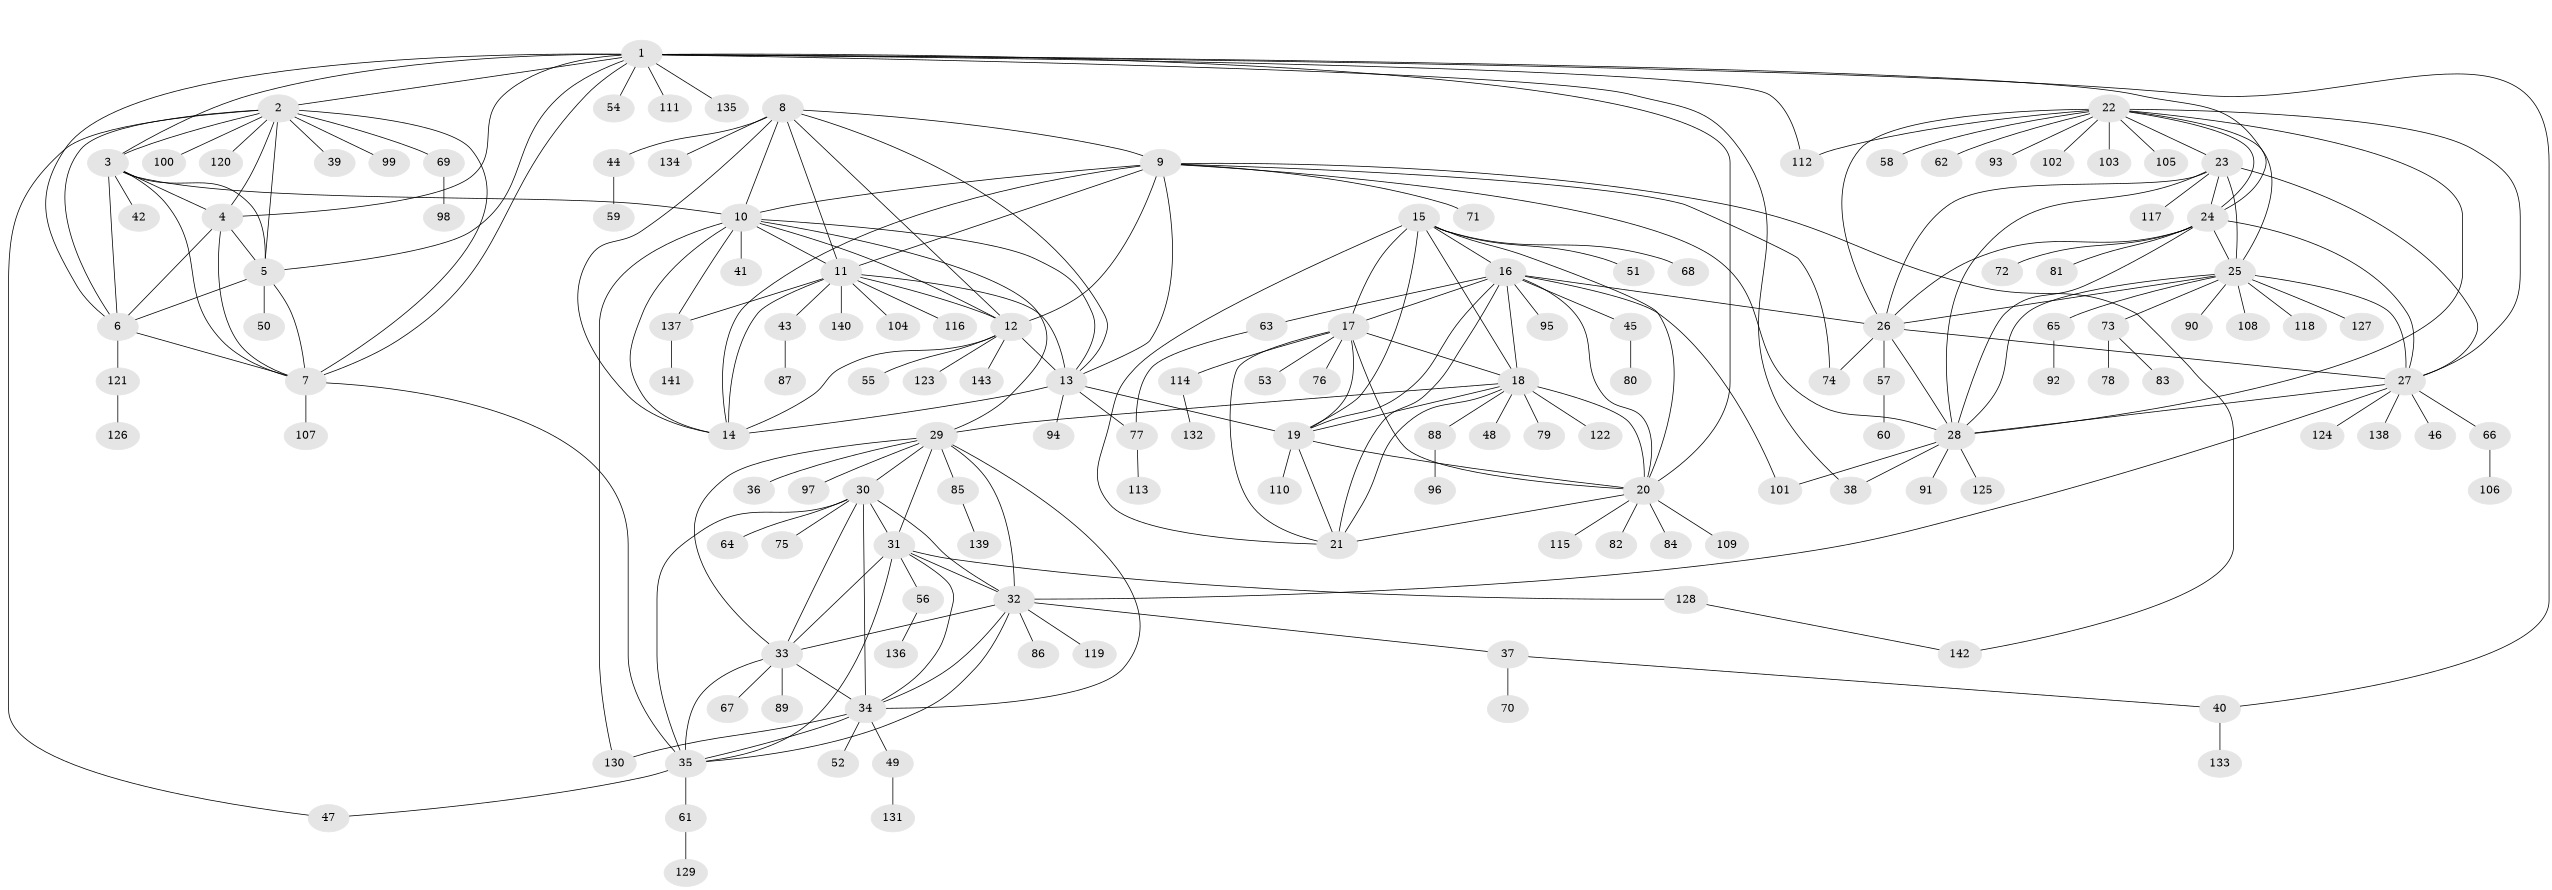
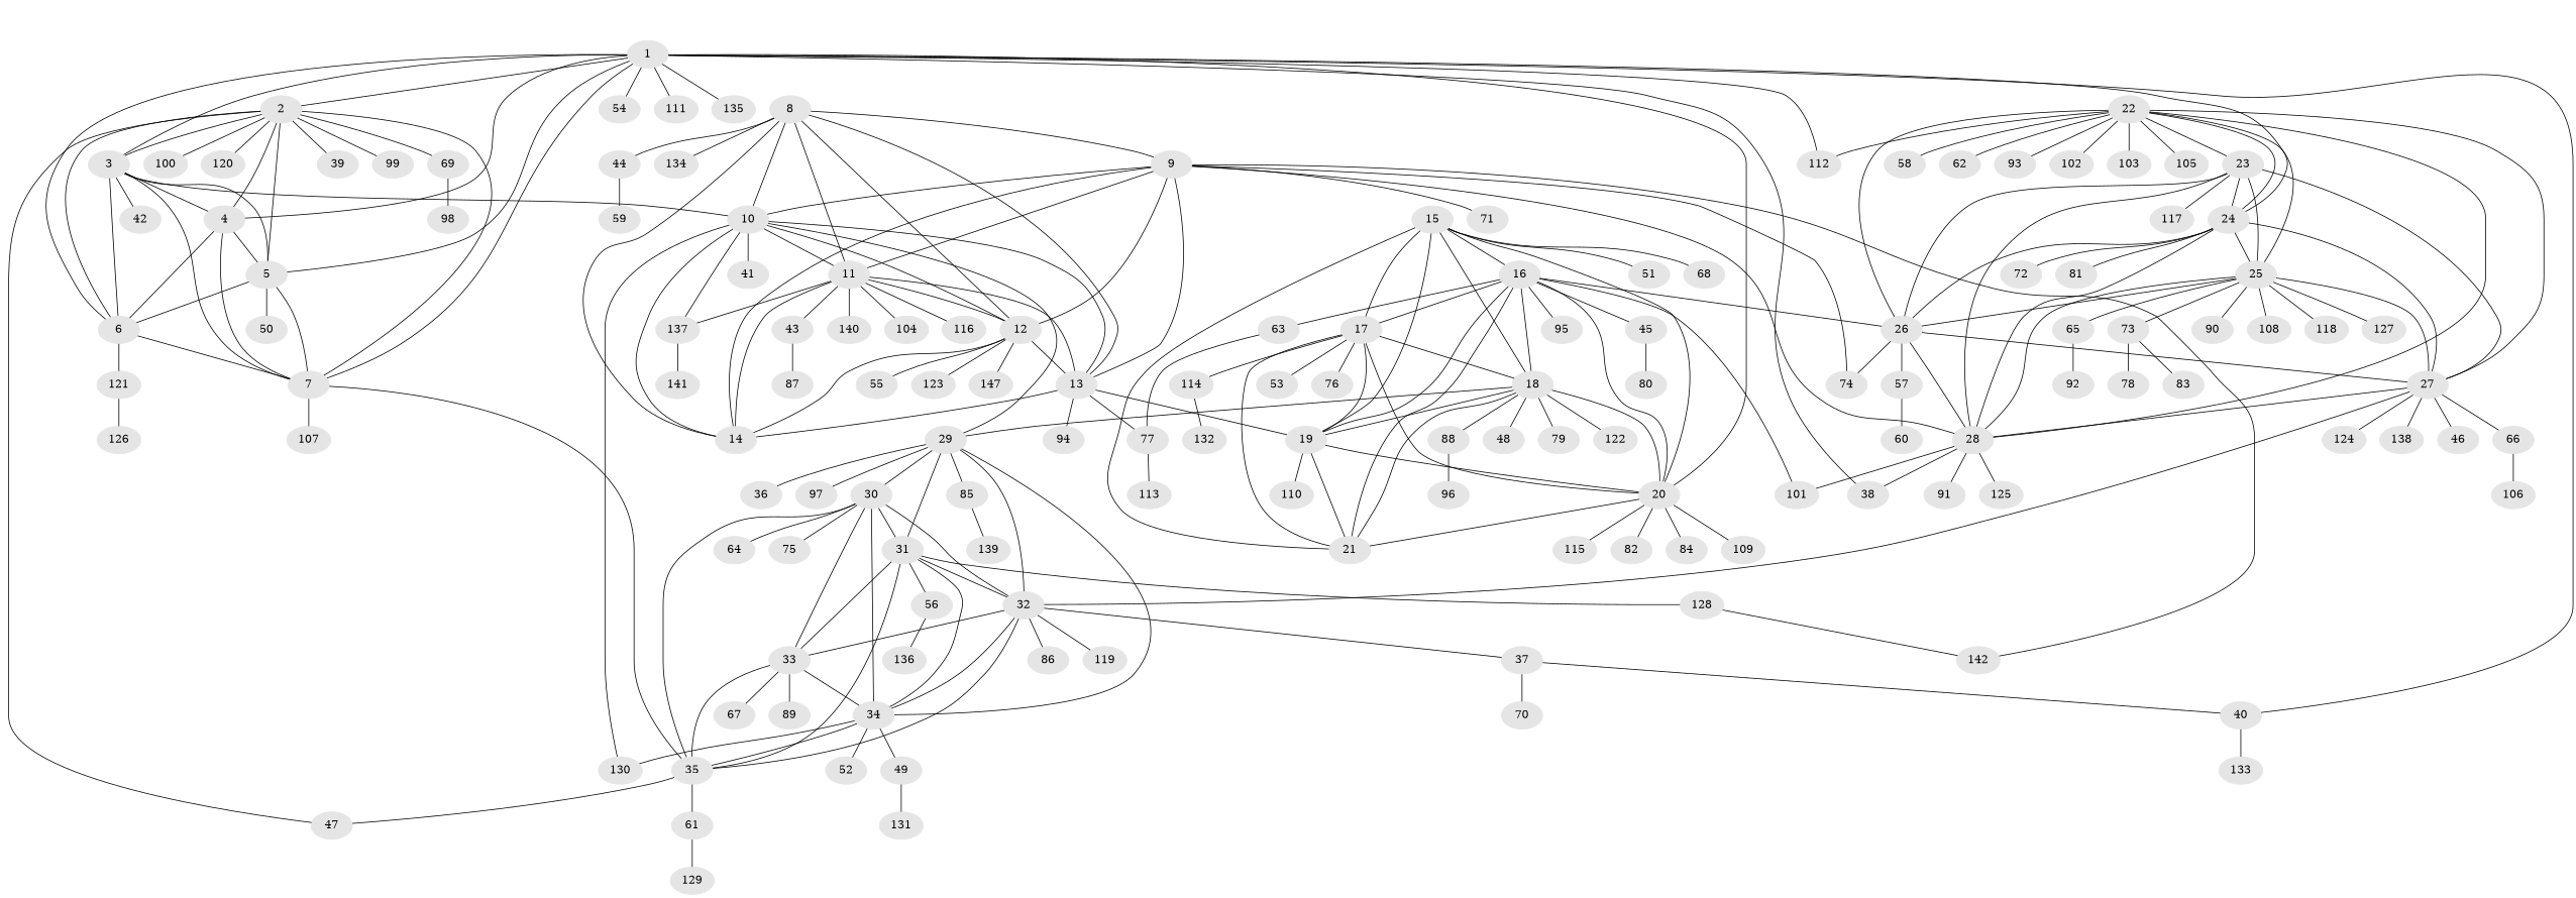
  graph {
    node [color=gray90 style=filled]
    1
    2
    3
    4
    5
    6
    7
    20
    24
    38
    40
    54
    111
    112
    135
    39
    47
    69
    99
    100
    120
    10
    42
    50
    121
    35
    107
    21
    82
    84
    109
    115
    28
    26
    25
    27
    72
    81
    133
    98
    11
    12
    13
    14
    29
    41
    130
    137
    126
    61
    8
    9
    44
    134
    71
    74
    142
    43
    104
    116
    140
    55
    123
-   143
+   143 [label=147]
    19
    77
    94
    59
    101
    91
    125
    32
    30
    31
    33
    34
    36
    85
    97
    141
    87
    110
    113
    15
    16
    17
    18
    51
    68
    45
    63
    95
    53
    76
    114
    48
    79
    88
    122
    57
    80
    132
    96
    22
    23
    58
    62
    93
    102
    103
    105
    117
    65
    73
    90
    108
    118
    127
    46
    66
    124
    138
    92
    78
    83
    60
    37
    86
    119
    106
    64
    75
    56
    128
    67
    89
    49
    52
    139
    136
    70
    131
    129
    1 -- 2
    1 -- 3
    1 -- 4
    1 -- 5
    1 -- 6
    1 -- 7
    1 -- 20
    1 -- 24
    1 -- 38
    1 -- 40
    1 -- 54
    1 -- 111
    1 -- 112
    1 -- 135
    2 -- 3
    2 -- 4
    2 -- 5
    2 -- 6
    2 -- 7
    2 -- 39
    2 -- 47
    2 -- 69
    2 -- 99
    2 -- 100
    2 -- 120
    3 -- 4
    3 -- 5
    3 -- 6
    3 -- 7
    3 -- 10
    3 -- 42
    4 -- 5
    4 -- 6
    4 -- 7
    5 -- 6
    5 -- 7
    5 -- 50
    6 -- 7
    6 -- 121
    7 -- 35
    7 -- 107
    20 -- 21
    20 -- 82
    20 -- 84
    20 -- 109
    20 -- 115
    24 -- 28
    24 -- 26
    24 -- 25
    24 -- 27
    24 -- 72
    24 -- 81
    40 -- 133
    69 -- 98
    10 -- 11
    10 -- 12
    10 -- 13
    10 -- 14
    10 -- 29
    10 -- 41
    10 -- 130
    10 -- 137
    121 -- 126
    35 -- 47
    35 -- 61
    28 -- 38
    28 -- 101
    28 -- 91
    28 -- 125
    26 -- 28
    26 -- 27
    26 -- 74
    26 -- 57
    25 -- 28
    25 -- 26
    25 -- 27
    25 -- 65
    25 -- 73
    25 -- 90
    25 -- 108
    25 -- 118
    25 -- 127
    27 -- 28
    27 -- 32
    27 -- 46
    27 -- 66
    27 -- 124
    27 -- 138
    11 -- 12
    11 -- 13
    11 -- 14
    11 -- 137
    11 -- 43
    11 -- 104
    11 -- 116
    11 -- 140
    12 -- 13
    12 -- 14
    12 -- 55
    12 -- 123
    12 -- 143
    13 -- 14
    13 -- 19
    13 -- 77
    13 -- 94
    29 -- 32
    29 -- 30
    29 -- 31
-   29 -- 33
    29 -- 34
    29 -- 36
    29 -- 85
    29 -- 97
    137 -- 141
    61 -- 129
    8 -- 10
    8 -- 11
    8 -- 12
    8 -- 13
    8 -- 14
    8 -- 9
    8 -- 44
    8 -- 134
    9 -- 10
    9 -- 28
    9 -- 11
    9 -- 12
    9 -- 13
    9 -- 14
    9 -- 71
    9 -- 74
    9 -- 142
    44 -- 59
    43 -- 87
    19 -- 20
    19 -- 21
    19 -- 110
    77 -- 113
    32 -- 35
    32 -- 33
    32 -- 34
    32 -- 37
    32 -- 86
    32 -- 119
    30 -- 35
    30 -- 32
    30 -- 31
    30 -- 33
    30 -- 34
    30 -- 64
    30 -- 75
    31 -- 35
    31 -- 32
    31 -- 33
    31 -- 34
    31 -- 56
    31 -- 128
    33 -- 35
    33 -- 34
    33 -- 67
    33 -- 89
    34 -- 35
    34 -- 130
    34 -- 49
    34 -- 52
    85 -- 139
    15 -- 20
    15 -- 21
    15 -- 19
    15 -- 16
    15 -- 17
    15 -- 18
    15 -- 51
    15 -- 68
    16 -- 20
    16 -- 21
    16 -- 26
    16 -- 19
    16 -- 101
    16 -- 17
    16 -- 18
    16 -- 45
    16 -- 63
    16 -- 95
    17 -- 20
    17 -- 21
    17 -- 19
    17 -- 18
    17 -- 53
    17 -- 76
    17 -- 114
    18 -- 20
    18 -- 21
    18 -- 29
    18 -- 19
    18 -- 48
    18 -- 79
    18 -- 88
    18 -- 122
    45 -- 80
    63 -- 77
    114 -- 132
    88 -- 96
    57 -- 60
    22 -- 24
    22 -- 112
    22 -- 28
    22 -- 26
    22 -- 25
    22 -- 27
    22 -- 23
    22 -- 58
    22 -- 62
    22 -- 93
    22 -- 102
    22 -- 103
    22 -- 105
    23 -- 24
    23 -- 28
    23 -- 26
    23 -- 25
    23 -- 27
    23 -- 117
    65 -- 92
    73 -- 78
    73 -- 83
    66 -- 106
    37 -- 40
    37 -- 70
    56 -- 136
    128 -- 142
    49 -- 131
  }
